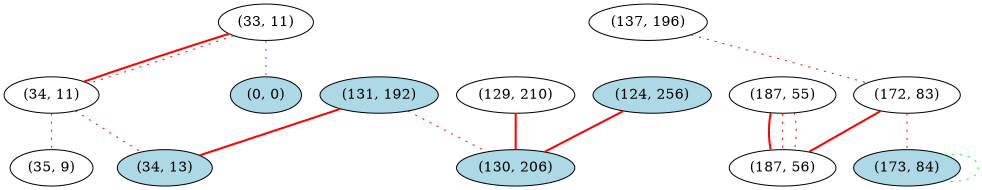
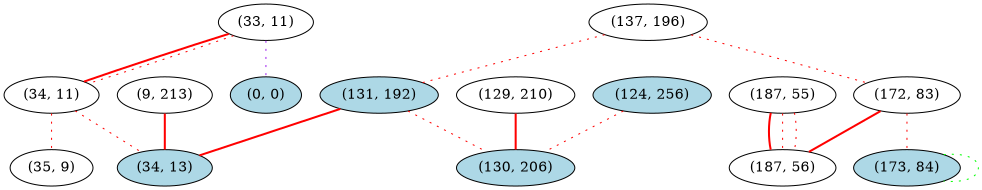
  graph {
    node [fillcolor=white style=filled]
    edge [color=red style=dotted weight=1]
    n1 [label="(137, 196)"]
    "(131, 192)" [fillcolor=lightblue]
    "(172, 83)"
    "(34, 13)" [fillcolor=lightblue]
    "(130, 206)" [fillcolor=lightblue]
    "(187, 56)"
    "(173, 84)" [fillcolor=lightblue]
    "(187, 55)"
    "(33, 11)"
    "(34, 11)"
    "(0, 0)" [fillcolor=lightblue]
    n12 [label="(35, 9)"]
+   "(9, 213)"
    "(129, 210)"
    n15 [fillcolor=lightblue label="(124, 256)"]
+   n1 -- "(131, 192)"
    n1 -- "(172, 83)"
    "(131, 192)" -- "(34, 13)" [style=bold]
    "(131, 192)" -- "(130, 206)"
    "(172, 83)" -- "(187, 56)" [style=bold]
    "(172, 83)" -- "(173, 84)"
    "(173, 84)" -- "(173, 84)" [color=green weight=2]
    "(187, 55)" -- "(187, 56)" [style=bold]
    "(187, 55)" -- "(187, 56)"
    "(187, 55)" -- "(187, 56)"
    "(33, 11)" -- "(34, 11)" [style=bold]
    "(33, 11)" -- "(34, 11)"
    "(33, 11)" -- "(0, 0)" [color=purple weight=4]
    "(34, 11)" -- "(34, 13)"
    "(34, 11)" -- n12
+   "(9, 213)" -- "(34, 13)" [style=bold]
    "(129, 210)" -- "(130, 206)" [style=bold]
-   n15 -- "(130, 206)" [style=bold]
+   n15 -- "(130, 206)"
  }
